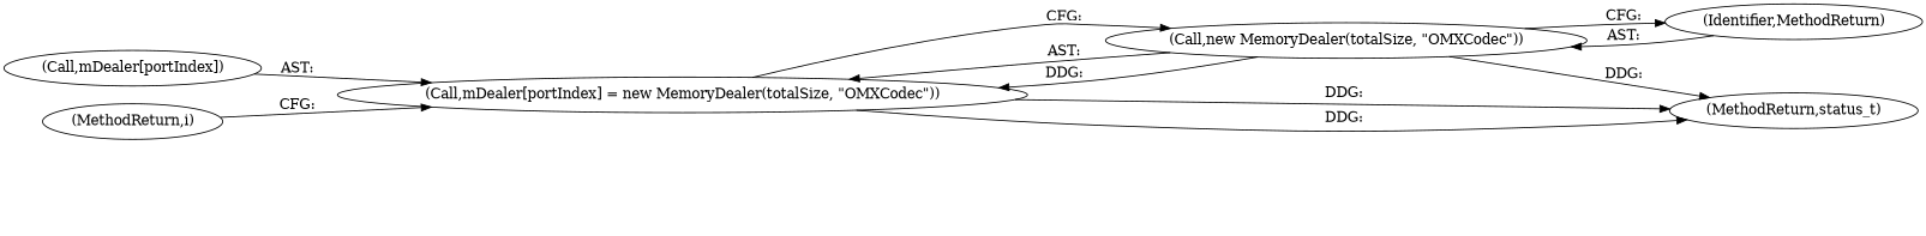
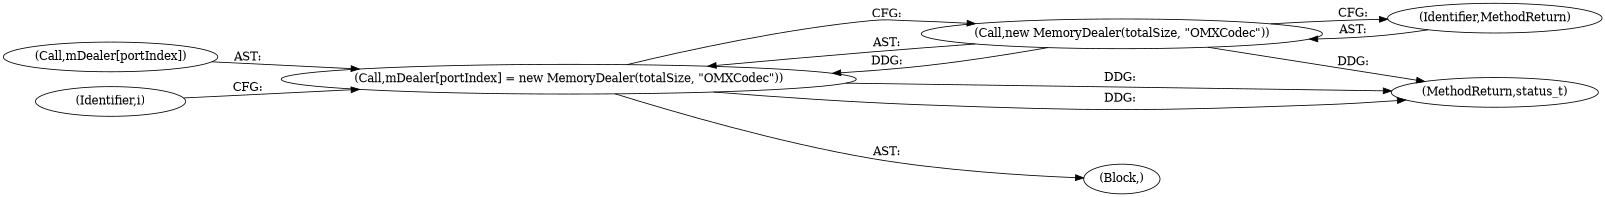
  digraph {
    rankdir=LR
    n1 [label="(Call,mDealer[portIndex] = new MemoryDealer(totalSize, \"OMXCodec\"))"]
    n2 [label="(Call,new MemoryDealer(totalSize, \"OMXCodec\"))"]
    n3 [label="(MethodReturn,status_t)"]
+   n4 [label="(Block,)"]
    n5 [label="(Identifier,MethodReturn)"]
    n6 [label="(Call,mDealer[portIndex])"]
-   n7 [label="(MethodReturn,i)"]
+   n7 [label="(Identifier,i)"]
    n1 -> n2 [label="CFG: "]
    n1 -> n3 [label="DDG: "]
    n1 -> n3 [label="DDG: "]
+   n1 -> n4 [label="AST: "]
    n2 -> n1 [label="AST: "]
    n2 -> n1 [label="DDG: "]
    n2 -> n3 [label="DDG: "]
    n2 -> n5 [label="CFG: "]
    n5 -> n2 [label="AST: "]
    n6 -> n1 [label="AST: "]
    n7 -> n1 [label="CFG: "]
  }
